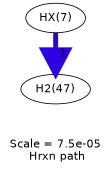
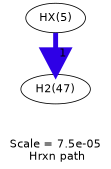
  digraph {
    fontname=Helvetica
    label="Scale = 7.5e-05\l Hrxn path"
    node [fontname=Helvetica]
-   n1 [label="HX(7)"]
+   n1 [label="HX(5)"]
    n2 [label="H2(47)"]
    n1 -> n2 [arrowsize=3 color="0.7, 1.5, 0.9" fontname=Helvetica label=" 1" style="setlinewidth(6)"]
  }
